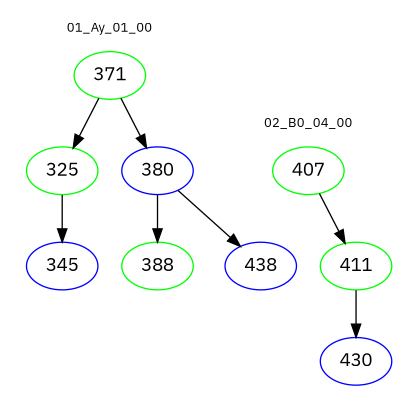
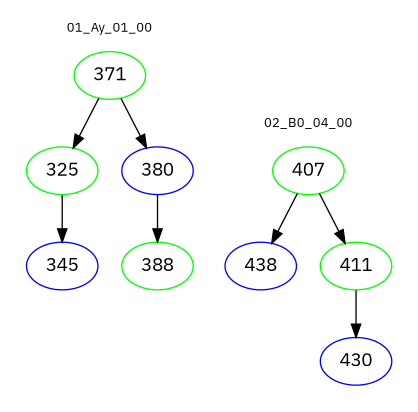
  digraph {
    fontname="IBM Plex Sans"
    node [color=green fontname="IBM Plex Sans"]
    edge [color=black fontname="IBM Plex Sans"]
    n1 [label=371]
    n2 [label=325]
    n3 [color=blue label=380]
    n4 [color=blue label=345]
    n5 [label=388]
    n6 [label=407]
    n7 [color=blue label=438]
    n8 [label=411]
    n9 [color=blue label=430]
    subgraph cluster_1 {
      color=white
      fontsize=10
      label="01_Ay_01_00"
      n1
      n2
      n3
      n4
      n5
    }
    subgraph cluster_2 {
      color=white
      fontsize=10
      label="02_B0_04_00"
      n6
      n7
      n8
      n9
    }
    n1 -> n2
    n1 -> n3
    n2 -> n4
    n3 -> n5
-   n3 -> n7
+   n6 -> n7
    n6 -> n8
    n8 -> n9
  }
